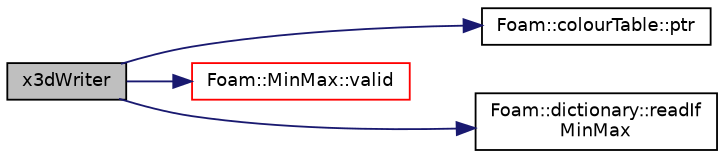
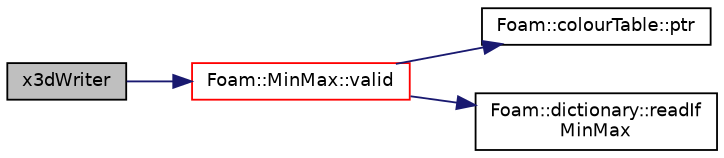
  digraph {
    rankdir=LR
    node [color=black fontname=Helvetica fontsize=10 shape=record]
    edge [color=midnightblue fontname=Helvetica fontsize=10 labelfontname=Helvetica labelfontsize=10 style=solid]
    n1 [fillcolor=grey75 fontcolor=black height=0.2 label=x3dWriter style=filled width=0.4]
    n2 [height=0.2 label="Foam::colourTable::ptr" width=0.4]
    n3 [height=0.2 label="Foam::dictionary::readIf\lMinMax" width=0.4]
    n4 [color=red height=0.2 label="Foam::MinMax::valid" width=0.4]
-   n1 -> n2
-   n1 -> n3
+   n4 -> n2
+   n4 -> n3
    n1 -> n4
  }
